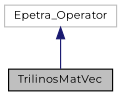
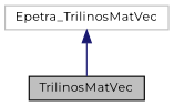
  digraph {
    fontname=Montserrat
    node [fontname=Montserrat fontsize=10 shape=record style=filled]
    n1 [color=black fillcolor=grey75 fontcolor=black height=0.2 label=TrilinosMatVec width=0.4]
-   n2 [color=grey75 fillcolor=white height=0.2 label=Epetra_Operator width=0.4]
+   n2 [color=grey75 fillcolor=white height=0.2 label=Epetra_TrilinosMatVec width=0.4]
    n2 -> n1 [color=midnightblue dir=back fontname=Montserrat fontsize=10 labelfontname=Helvetica labelfontsize=10 style=solid]
  }
